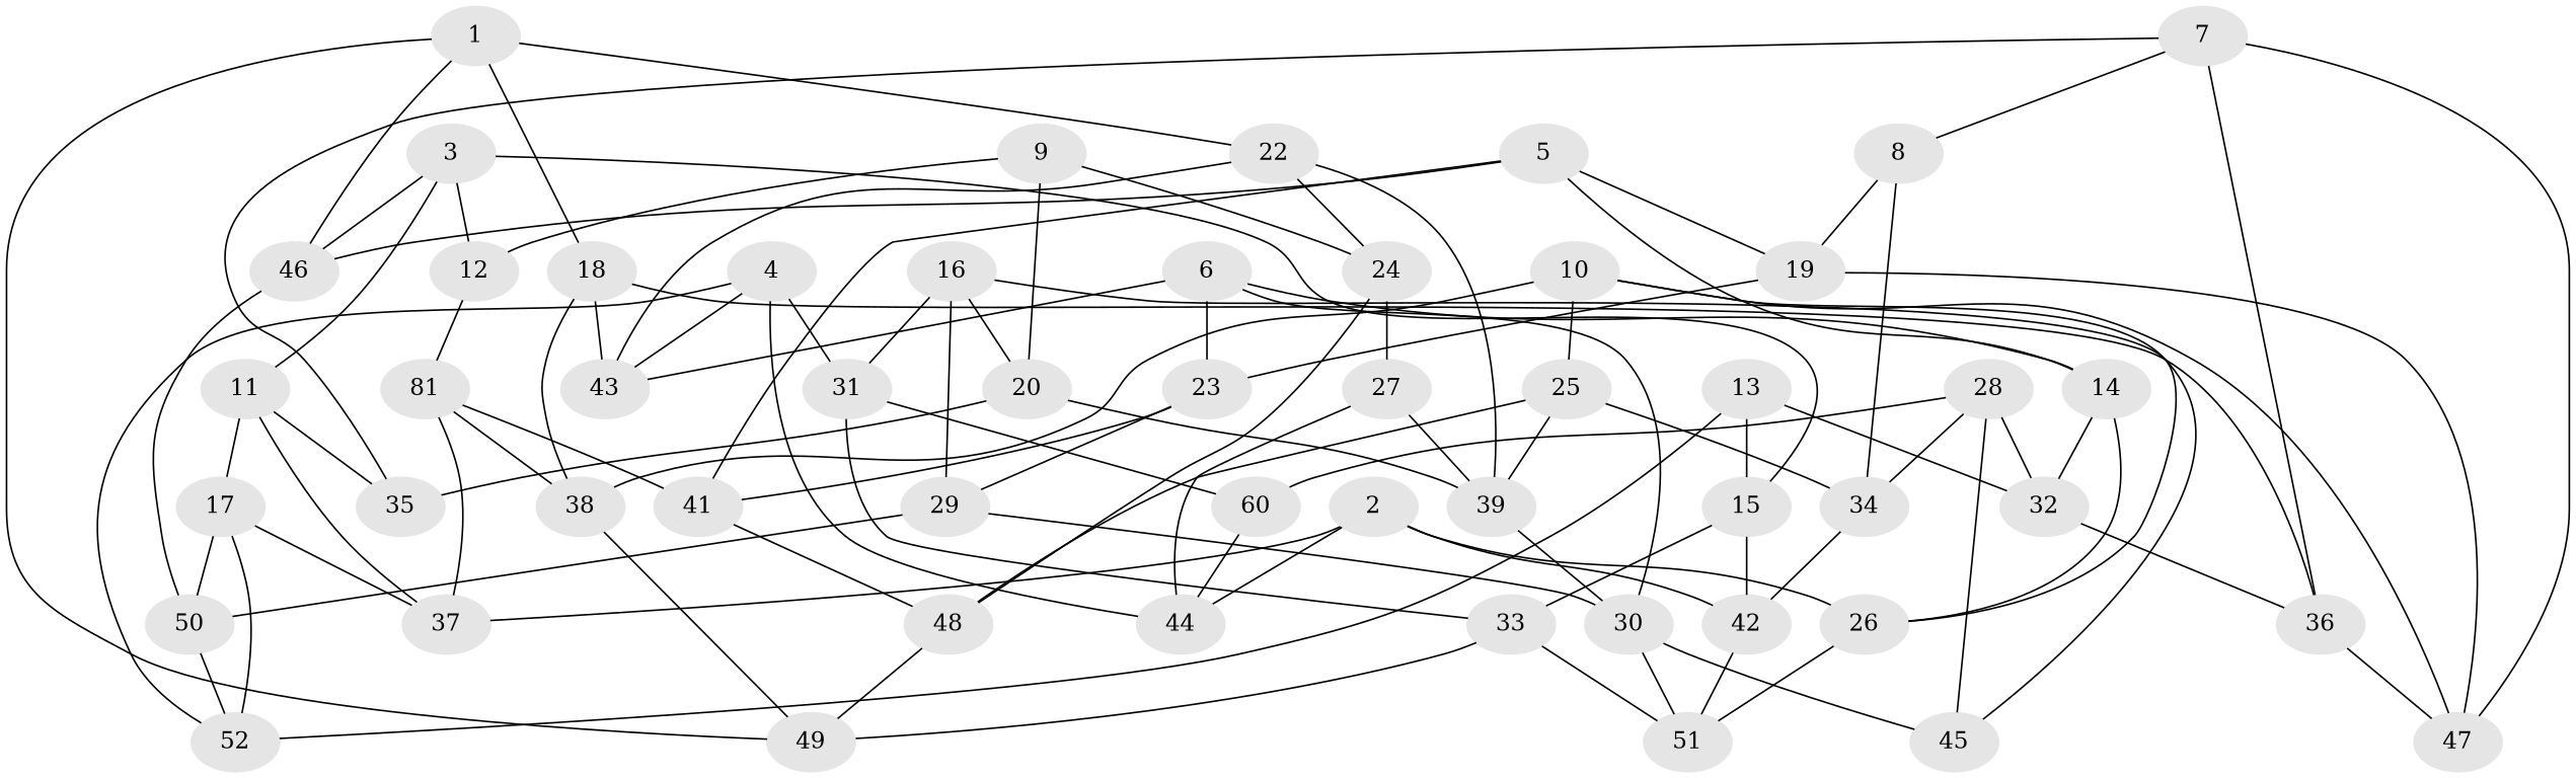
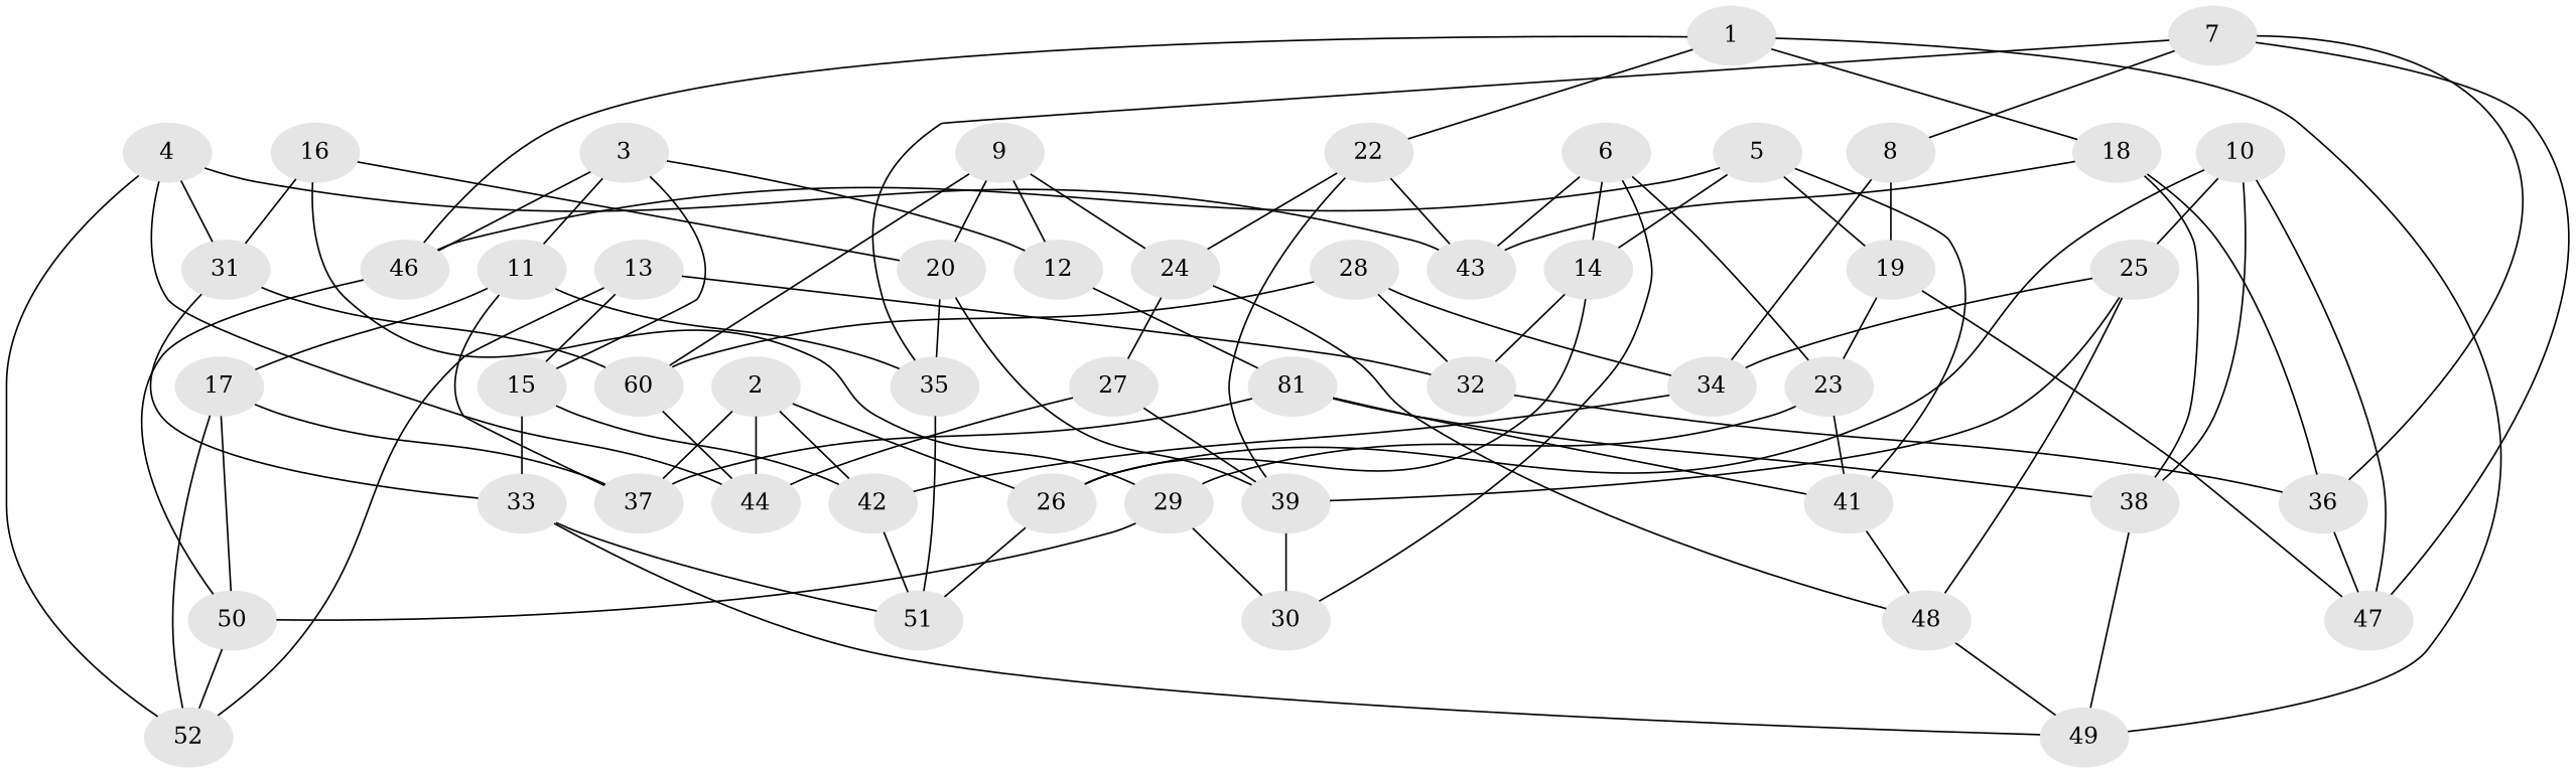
  graph {
    node [color=gray90 style=filled]
    1
    18
    22
    46
    49
    43
    36
    38
    24
    39
    50
    2
    26
    37
    42
    44
    51
    3
    11
    12
    15
    35
    17
    n24 [label=81]
    33
    4
    31
    52
    n29 [label=60]
    5
    14
    19
    41
    32
    23
    47
    48
    6
    30
    29
-   45
    7
    8
    34
    9
    20
    27
    10
    25
    13
    16
    28
    1 -- 18
    1 -- 22
    1 -- 46
    1 -- 49
    18 -- 43
    18 -- 36
    18 -- 38
    22 -- 43
    22 -- 24
    22 -- 39
    46 -- 50
    36 -- 47
    38 -- 49
    24 -- 48
    24 -- 27
    39 -- 30
    50 -- 52
    2 -- 26
    2 -- 37
    2 -- 42
    2 -- 44
    26 -- 51
    42 -- 51
    3 -- 46
    3 -- 11
    3 -- 12
    3 -- 15
    11 -- 37
    11 -- 35
    11 -- 17
    12 -- n24
    15 -- 42
    15 -- 33
-   30 -- 51
+   35 -- 51
    17 -- 50
    17 -- 37
    17 -- 52
    n24 -- 38
    n24 -- 37
    n24 -- 41
    33 -- 49
    33 -- 51
    4 -- 43
    4 -- 44
    4 -- 31
    4 -- 52
    31 -- 33
    31 -- n29
    n29 -- 44
    5 -- 46
    5 -- 14
    5 -- 19
    5 -- 41
    14 -- 26
    14 -- 32
    19 -- 23
    19 -- 47
    41 -- 48
    32 -- 36
    23 -- 41
    23 -- 29
    48 -- 49
    6 -- 43
    6 -- 14
    6 -- 23
    6 -- 30
-   30 -- 45
    29 -- 50
    29 -- 30
    7 -- 36
    7 -- 35
    7 -- 47
    7 -- 8
    8 -- 19
    8 -- 34
    34 -- 42
    9 -- 24
    9 -- 12
+   9 -- n29
    9 -- 20
    20 -- 39
    20 -- 35
    27 -- 39
    27 -- 44
    10 -- 38
    10 -- 26
    10 -- 47
    10 -- 25
    25 -- 39
    25 -- 48
    25 -- 34
    13 -- 15
    13 -- 52
    13 -- 32
    16 -- 31
    16 -- 29
-   16 -- 45
    16 -- 20
    28 -- n29
    28 -- 32
-   28 -- 45
    28 -- 34
  }
